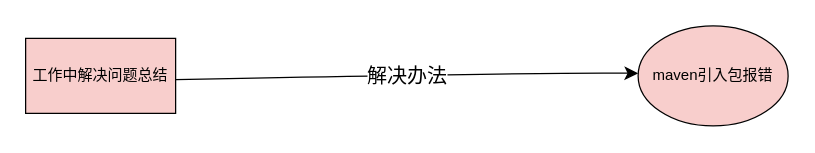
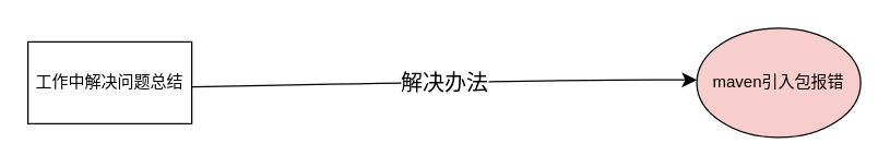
  <mxCell id="0" />
  <mxCell id="1" parent="0" />
  <mxCell id="2" value="maven引入包报错" style="ellipse;whiteSpace=wrap;html=1;fillColor=#f8cecc;" parent="1" vertex="1"><mxGeometry x="510" y="20" width="120" height="80" as="geometry" /></mxCell>
- <mxCell id="3" value="工作中解决问题总结" style="rounded=0;whiteSpace=wrap;html=1;fillColor=#f8cecc;" parent="1" vertex="1"><mxGeometry x="20" y="30" width="120" height="60" as="geometry" /></mxCell>
+ <mxCell id="3" value="工作中解决问题总结" style="rounded=0;whiteSpace=wrap;html=1;" parent="1" vertex="1"><mxGeometry x="20" y="30" width="120" height="60" as="geometry" /></mxCell>
  <mxCell id="4" value="" style="endArrow=classic;html=1;rounded=0;fontSize=12;startSize=8;endSize=8;curved=1;" parent="1" edge="1"><mxGeometry relative="1" as="geometry"><mxPoint x="140" y="63" as="sourcePoint" /><mxPoint x="510" y="58" as="targetPoint" /><Array as="points"><mxPoint x="440" y="57" /></Array></mxGeometry></mxCell>
  <mxCell id="5" value="解决办法" style="edgeLabel;resizable=0;html=1;align=center;verticalAlign=middle;fontSize=16;" parent="4" connectable="0" vertex="1"><mxGeometry relative="1" as="geometry" /></mxCell>
